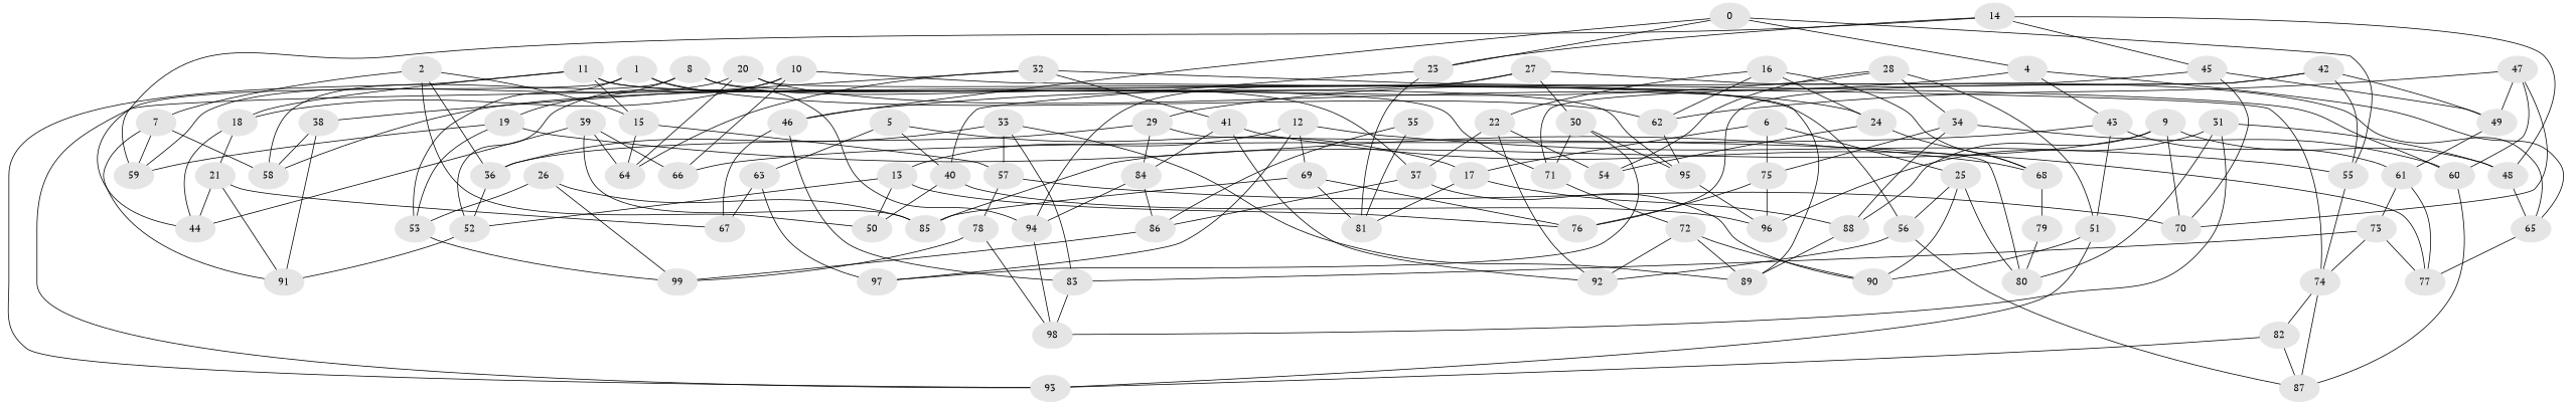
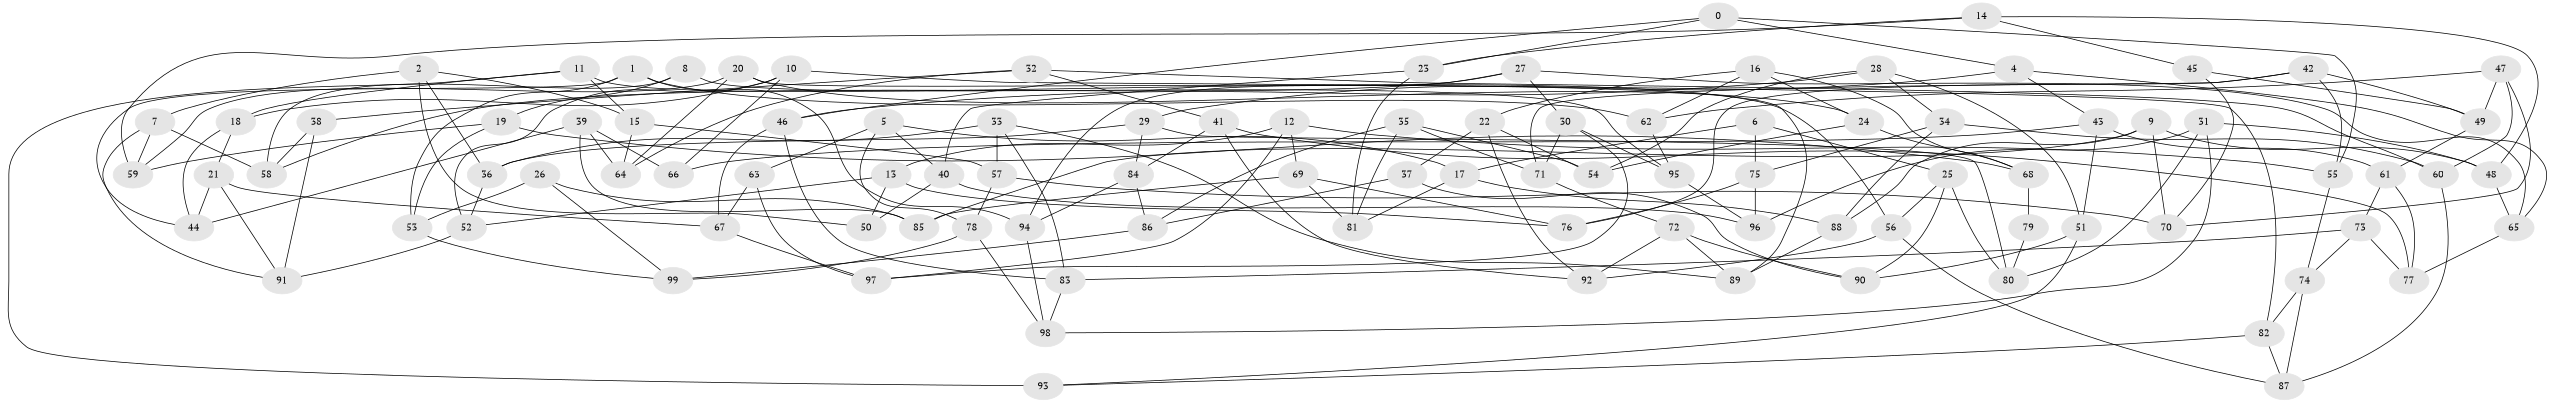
  graph {
    fontname="PT Serif"
    node [color=gray90 fontname="PT Serif" style=filled]
    edge [fontname="PT Serif"]
    1
    44
    53
    62
    94
    99
    95
    98
    2
    7
    15
    36
    50
    58
    59
    91
    57
    64
    52
    n20 [label=0]
    4
    23
    46
    55
    29
    43
    65
    40
    81
    67
    83
    74
    80
    84
    66
    51
    61
    77
    5
    17
    63
    78
    88
    96
    97
    6
    25
    75
    56
    90
    76
    79
    8
    19
    37
    68
    86
    9
    48
    70
    85
    89
    10
    18
    82
    21
    93
    87
    11
    92
    12
    13
    69
    14
    45
    49
    16
    22
    24
    54
    20
    26
    38
    27
    30
    71
    28
    34
    60
    72
    31
    32
    41
    33
    35
    39
    42
    73
    47
    1 -- 44
    1 -- 53
    1 -- 62
    1 -- 94
    53 -- 99
    62 -- 95
    94 -- 98
    95 -- 96
    2 -- 7
    2 -- 15
    2 -- 36
    2 -- 50
    7 -- 58
    7 -- 59
    7 -- 91
    15 -- 57
    15 -- 64
    36 -- 52
    57 -- 78
    57 -- 70
    52 -- 91
    n20 -- 4
    n20 -- 23
    n20 -- 46
    n20 -- 55
    4 -- 29
    4 -- 43
    4 -- 65
    23 -- 40
    23 -- 81
    46 -- 67
    46 -- 83
    55 -- 74
    29 -- 36
    29 -- 80
    29 -- 84
    43 -- 66
    43 -- 51
    43 -- 61
    65 -- 77
    40 -- 50
    40 -- 96
+   67 -- 97
    83 -- 98
    74 -- 82
    74 -- 87
    84 -- 94
    84 -- 86
    51 -- 90
    51 -- 93
    61 -- 77
    61 -- 73
    5 -- 40
    5 -- 17
    5 -- 63
+   5 -- 78
    17 -- 81
    17 -- 88
    63 -- 67
    63 -- 97
    78 -- 99
    78 -- 98
    88 -- 89
    6 -- 17
    6 -- 25
    6 -- 75
    25 -- 80
    25 -- 56
    25 -- 90
    75 -- 96
    75 -- 76
    56 -- 87
    56 -- 92
    79 -- 80
    8 -- 95
    8 -- 58
    8 -- 19
-   8 -- 37
    19 -- 53
    19 -- 59
    19 -- 68
    37 -- 90
    37 -- 86
    68 -- 79
    86 -- 99
    9 -- 88
    9 -- 48
    9 -- 70
    9 -- 85
    48 -- 65
    10 -- 52
    10 -- 66
    10 -- 18
-   10 -- 74
+   10 -- 82
    18 -- 44
    18 -- 21
    82 -- 93
    82 -- 87
    21 -- 44
    21 -- 91
    21 -- 67
    11 -- 15
    11 -- 56
    11 -- 18
    11 -- 93
    12 -- 55
    12 -- 97
    12 -- 13
    12 -- 69
    13 -- 50
    13 -- 52
    13 -- 76
    69 -- 81
    69 -- 76
    69 -- 85
    14 -- 59
    14 -- 23
    14 -- 48
    14 -- 45
    45 -- 70
-   45 -- 93
    45 -- 49
    49 -- 61
    16 -- 62
    16 -- 68
    16 -- 22
    16 -- 24
    22 -- 37
    22 -- 92
    22 -- 54
    24 -- 68
    24 -- 54
    20 -- 59
    20 -- 64
    20 -- 89
    20 -- 24
    26 -- 53
    26 -- 99
    26 -- 85
    38 -- 58
    38 -- 91
    27 -- 94
    27 -- 58
    27 -- 65
    27 -- 30
    30 -- 95
    30 -- 97
    30 -- 71
    71 -- 72
    28 -- 46
    28 -- 51
    28 -- 54
    28 -- 34
    34 -- 88
    34 -- 75
    34 -- 60
    60 -- 87
    72 -- 90
    72 -- 89
    72 -- 92
    31 -- 98
    31 -- 80
    31 -- 96
    31 -- 48
    32 -- 64
    32 -- 38
    32 -- 60
    32 -- 41
    41 -- 84
    41 -- 77
    41 -- 92
    33 -- 36
    33 -- 57
    33 -- 83
    33 -- 89
    35 -- 81
    35 -- 86
-   11 -- 71
+   35 -- 54
+   35 -- 71
    39 -- 44
    39 -- 64
    39 -- 66
    39 -- 85
    42 -- 55
    42 -- 76
    42 -- 49
    42 -- 71
    73 -- 83
    73 -- 74
    73 -- 77
    47 -- 62
    47 -- 70
    47 -- 49
    47 -- 60
  }
